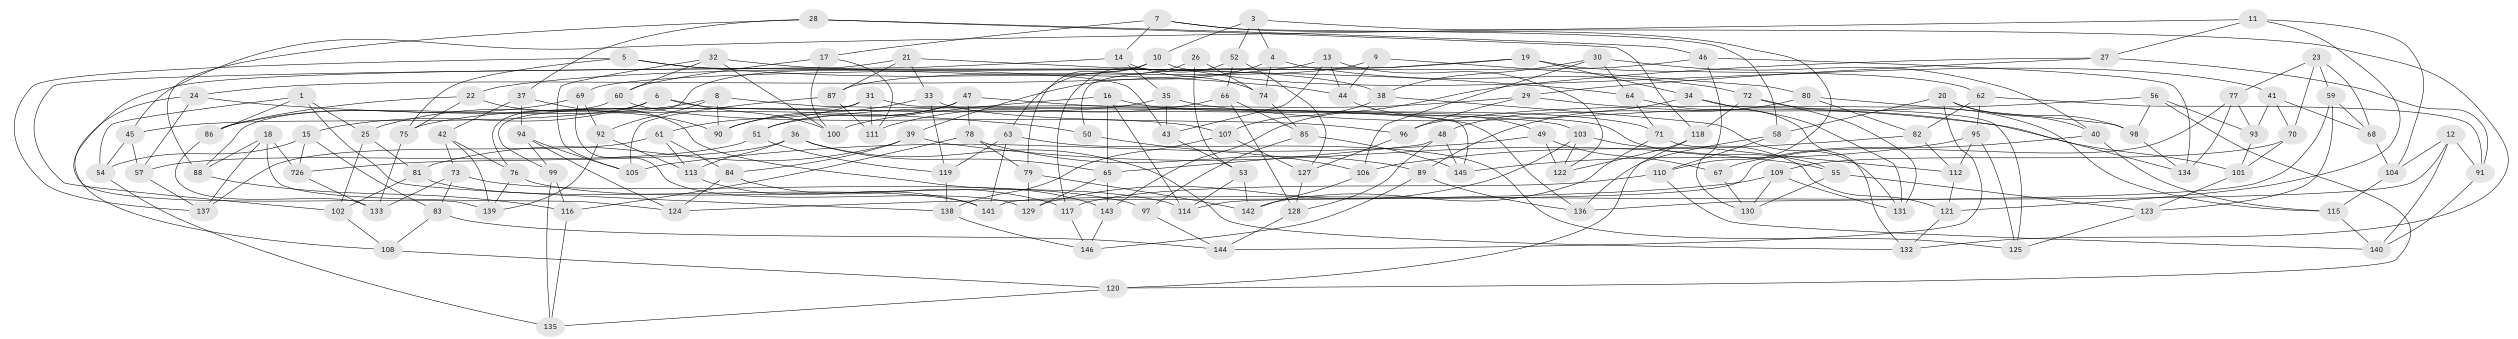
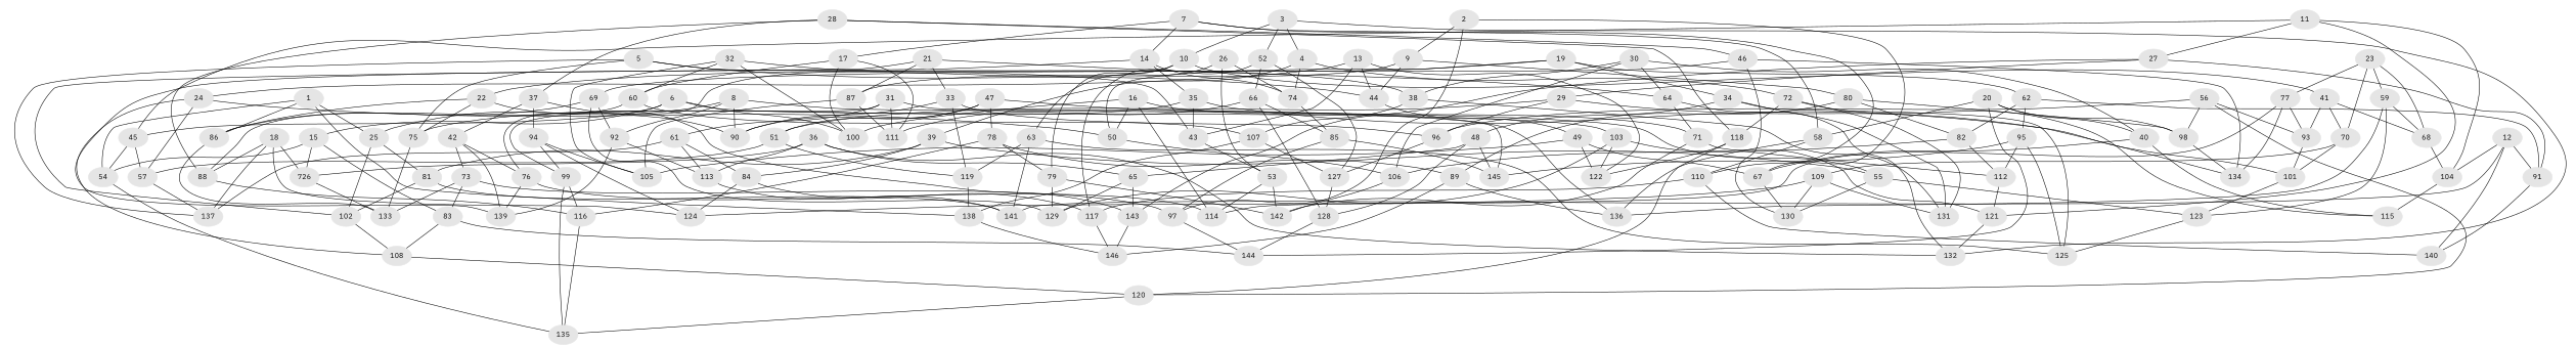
  graph {
    fontname="IBM Plex Sans"
    node [color=gray90 fontname="IBM Plex Sans" style=filled]
    edge [fontname="IBM Plex Sans"]
    1
    25
    54
    86
    138
    102
    81
    135
    133
    146
+   2
    9
    67
    97
    44
    80
    87
    26
    74
    53
    63
    130
    144
    3
    4
    10
    52
    132
    39
    72
    41
    76
    79
    66
    117
    127
    55
    84
    118
    131
    115
    85
    5
    43
    75
    137
    49
    6
    15
    45
    100
    103
    83
    n54 [label=726]
    57
    121
    122
    129
    7
    14
    17
    58
    110
    35
    139
    60
    111
    136
    140
    8
    90
    92
    123
    113
    98
    82
    89
    105
    68
    70
    93
    114
    142
    11
    27
    104
    91
    143
    29
    12
    141
    13
    24
    50
    108
    101
    16
    71
    106
    112
    88
    107
    18
    124
    116
    19
    22
    34
    62
    48
    125
    95
    20
    40
    134
    21
    33
    64
    96
    119
    23
    59
    77
    109
    120
    51
    28
    37
    46
    42
    94
    69
    30
    38
    31
    61
    99
    145
    32
    65
    128
    36
    73
    47
    78
    56
    1 -- 25
    1 -- 54
    1 -- 86
    1 -- 138
    25 -- 102
    25 -- 81
    54 -- 135
    86 -- 133
    138 -- 146
    102 -- 108
    81 -- 102
    81 -- 141
+   2 -- 9
+   2 -- 67
+   2 -- 97
    9 -- 44
    9 -- 80
    9 -- 87
    67 -- 130
    97 -- 144
    44 -- 49
    80 -- 98
    80 -- 82
    80 -- 89
    87 -- 111
    87 -- 105
    26 -- 74
    26 -- 53
    26 -- 63
    74 -- 85
    53 -- 114
    53 -- 142
    63 -- 141
    63 -- 125
    63 -- 119
    3 -- 4
    3 -- 10
    3 -- 52
    3 -- 132
    4 -- 74
    4 -- 39
    4 -- 72
    10 -- 41
    10 -- 76
    10 -- 79
    52 -- 66
    52 -- 117
    52 -- 127
    39 -- 81
    39 -- 55
    39 -- 84
    72 -- 118
    72 -- 131
    72 -- 115
    41 -- 68
    41 -- 70
    41 -- 93
    76 -- 139
    76 -- 114
    79 -- 129
    79 -- 142
    66 -- 85
    66 -- 111
    66 -- 128
    117 -- 146
    127 -- 128
    55 -- 130
    55 -- 123
    84 -- 117
    84 -- 124
    118 -- 122
    118 -- 120
-   115 -- 140
    85 -- 97
    85 -- 145
    5 -- 44
    5 -- 43
    5 -- 75
    5 -- 137
    43 -- 53
    75 -- 133
    49 -- 67
    49 -- 122
    49 -- 105
    6 -- 15
    6 -- 45
    6 -- 100
    6 -- 103
    15 -- 54
    15 -- 83
    15 -- n54
    45 -- 54
    45 -- 57
    103 -- 121
    103 -- 122
    103 -- 129
    83 -- 144
    83 -- 108
    n54 -- 133
    57 -- 137
    121 -- 132
    7 -- 14
    7 -- 17
    7 -- 58
    7 -- 110
    14 -- 74
    14 -- 35
    14 -- 139
    17 -- 100
    17 -- 60
    17 -- 111
    58 -- 110
    58 -- 136
    110 -- 117
    110 -- 140
    35 -- 43
    35 -- 75
    35 -- 101
    60 -- 88
    60 -- 107
    8 -- 25
    8 -- 55
    8 -- 90
    8 -- 92
    92 -- 139
    92 -- 113
    123 -- 125
    113 -- 141
    98 -- 134
    82 -- 106
    82 -- 112
    89 -- 146
    89 -- 136
    68 -- 104
    70 -- 101
    70 -- 109
    93 -- 101
    11 -- 45
    11 -- 121
    11 -- 27
    11 -- 104
    27 -- 91
    27 -- 143
    27 -- 29
    104 -- 115
    91 -- 140
    143 -- 146
    29 -- 134
    29 -- 96
    29 -- 51
    12 -- 140
    12 -- 104
    12 -- 91
    12 -- 141
    13 -- 44
    13 -- 43
    13 -- 122
    13 -- 24
    24 -- 57
    24 -- 50
    24 -- 108
    50 -- 106
    108 -- 120
    101 -- 123
    16 -- 100
    16 -- 114
-   16 -- 65
+   16 -- 50
    16 -- 71
    71 -- 142
    71 -- 112
    106 -- 142
    112 -- 121
    88 -- 116
    107 -- 138
    107 -- 127
    18 -- 137
    18 -- n54
    18 -- 88
    18 -- 124
    116 -- 135
    19 -- 50
    19 -- 22
    19 -- 34
    19 -- 62
    22 -- 86
    22 -- 75
    22 -- 143
    34 -- 131
    34 -- 48
    34 -- 125
    62 -- 82
    62 -- 91
    62 -- 95
    48 -- 145
    48 -- 65
    48 -- 128
    95 -- 112
    95 -- 125
    95 -- 145
    20 -- 144
    20 -- 58
    20 -- 98
    20 -- 40
    40 -- 67
    40 -- 115
    21 -- 102
    21 -- 87
    21 -- 33
    21 -- 64
    33 -- 90
    33 -- 96
    33 -- 119
    64 -- 132
    64 -- 71
    96 -- 127
    119 -- 138
    23 -- 68
    23 -- 70
    23 -- 59
    23 -- 77
    59 -- 136
    59 -- 123
    59 -- 68
    77 -- 93
    77 -- 114
    77 -- 134
    109 -- 130
    109 -- 131
    109 -- 124
    120 -- 135
    51 -- 57
    51 -- 119
    28 -- 118
    28 -- 88
    28 -- 37
    28 -- 46
    37 -- 90
    37 -- 42
    37 -- 94
    46 -- 130
    46 -- 134
    46 -- 69
    42 -- 76
    42 -- 139
    42 -- 73
    94 -- 105
    94 -- 124
    94 -- 99
    69 -- 86
    69 -- 129
    69 -- 92
    30 -- 106
    30 -- 40
    30 -- 64
    30 -- 38
    38 -- 131
    38 -- 107
    31 -- 111
    31 -- 61
    31 -- 99
    31 -- 145
    61 -- 84
    61 -- 137
    61 -- 113
    99 -- 135
    99 -- 116
    32 -- 100
    32 -- 60
    32 -- 105
    32 -- 38
    65 -- 129
    65 -- 143
    128 -- 144
    36 -- 132
    36 -- n54
    36 -- 113
    36 -- 65
    73 -- 133
    73 -- 97
    73 -- 83
    47 -- 136
    47 -- 90
    47 -- 51
    47 -- 78
    78 -- 79
    78 -- 89
    78 -- 116
    56 -- 98
    56 -- 93
    56 -- 96
    56 -- 120
  }
